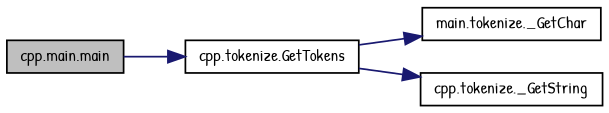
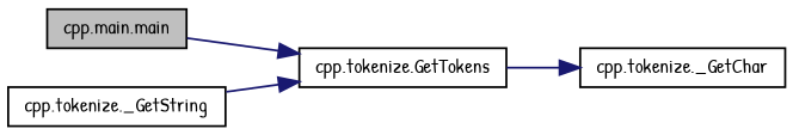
  digraph {
    fontname="Patrick Hand"
    rankdir=LR
    node [color=black fillcolor=white fontname="Patrick Hand" fontsize=10 shape=record style=filled]
    edge [color=midnightblue fontname="Patrick Hand" fontsize=10 labelfontname=Helvetica labelfontsize=10 style=solid]
    n1 [fillcolor=grey75 fontcolor=black height=0.2 label="cpp.main.main" width=0.4]
    n2 [height=0.2 label="cpp.tokenize.GetTokens" width=0.4]
-   n3 [height=0.2 label="main.tokenize._GetChar" width=0.4]
+   n3 [height=0.2 label="cpp.tokenize._GetChar" width=0.4]
    n4 [height=0.2 label="cpp.tokenize._GetString" width=0.4]
    n1 -> n2
    n2 -> n3
-   n2 -> n4
+   n4 -> n2
  }
